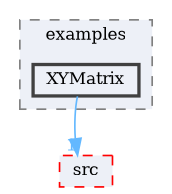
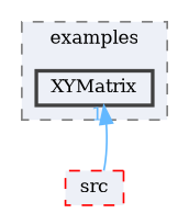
  digraph {
    compound=true
    fontname="DejaVu Serif"
    node [fillcolor="#edf0f7" fontname="DejaVu Serif" fontsize=10 shape=box]
    n1 [color=grey25 height=0.2 label=XYMatrix style="filled,bold" width=0.4]
    n2 [color=red height=0.2 label=src style="filled,dashed" width=0.4]
    subgraph cluster_1 {
      bgcolor="#edf0f7"
      fontsize=10
      label=examples
      pencolor=grey50
      style="filled,dashed"
      n1
    }
-   n1 -> n2 [color=steelblue1 fontcolor=steelblue1 fontname="DejaVu Serif" fontsize=10 headlabel=1 labeldistance=1.5 labelfontname=Helvetica labelfontsize=10]
+   n2 -> n1 [color=steelblue1 fontcolor=steelblue1 fontname="DejaVu Serif" fontsize=10 headlabel=1 labeldistance=1.5 labelfontname=Helvetica labelfontsize=10]
  }
